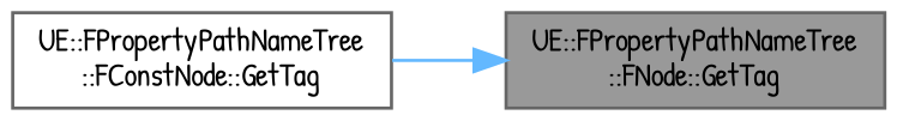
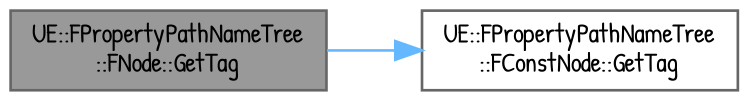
  digraph {
    rankdir=LR
    fontname="Patrick Hand"
    node [fontname="Patrick Hand" fontsize=10 shape=box style=filled]
    n1 [color=gray40 fillcolor=grey60 fontcolor=black height=0.2 label="UE::FPropertyPathNameTree\l::FNode::GetTag" width=0.4]
    n2 [color=grey40 fillcolor=white height=0.2 label="UE::FPropertyPathNameTree\l::FConstNode::GetTag" width=0.4]
-   n2 -> n1 [color=steelblue1 fontname="Patrick Hand" fontsize=10 labelfontname=Helvetica labelfontsize=10 style=solid]
+   n1 -> n2 [color=steelblue1 fontname="Patrick Hand" fontsize=10 labelfontname=Helvetica labelfontsize=10 style=solid]
  }
